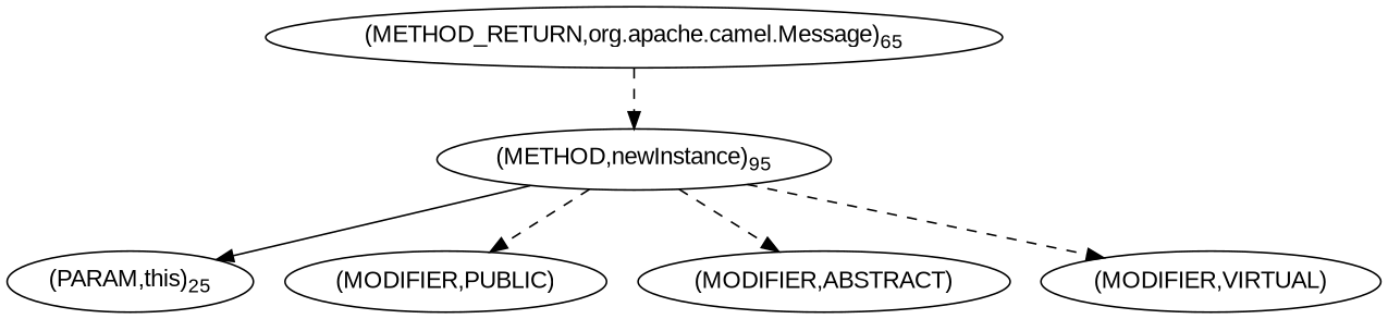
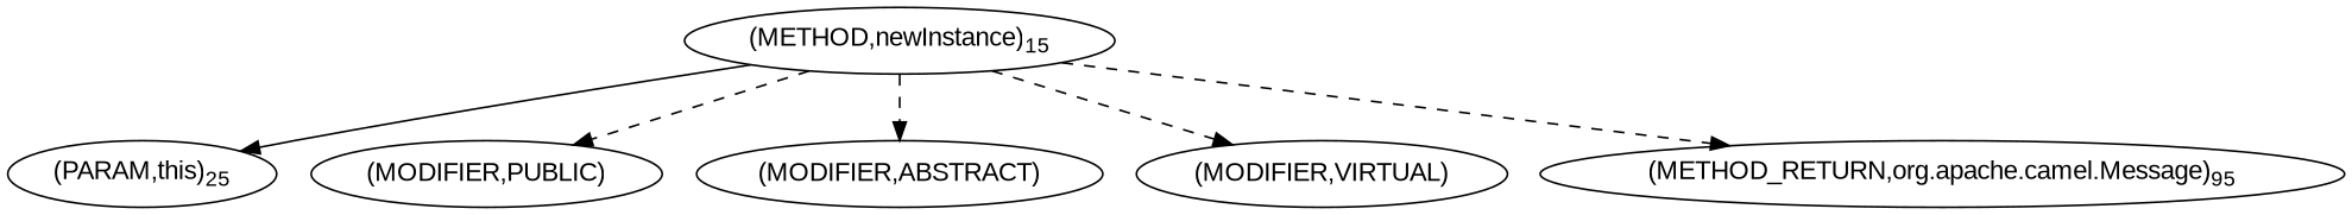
  digraph {
    fontname="Liberation Sans"
    node [fontname="Liberation Sans"]
    edge [arrowhead=normal fontname="Liberation Sans" style=dashed]
-   n1 [label=<(METHOD,newInstance)<SUB>95</SUB>>]
+   n1 [label=<(METHOD,newInstance)<SUB>15</SUB>>]
    n2 [label=<(PARAM,this)<SUB>25</SUB>>]
    n3 [label=<(MODIFIER,PUBLIC)>]
    n4 [label=<(MODIFIER,ABSTRACT)>]
    n5 [label=<(MODIFIER,VIRTUAL)>]
-   n6 [label=<(METHOD_RETURN,org.apache.camel.Message)<SUB>65</SUB>>]
+   n6 [label=<(METHOD_RETURN,org.apache.camel.Message)<SUB>95</SUB>>]
    n1 -> n2 [style=solid]
    n1 -> n3
    n1 -> n4
    n1 -> n5
-   n6 -> n1
+   n1 -> n6
  }
